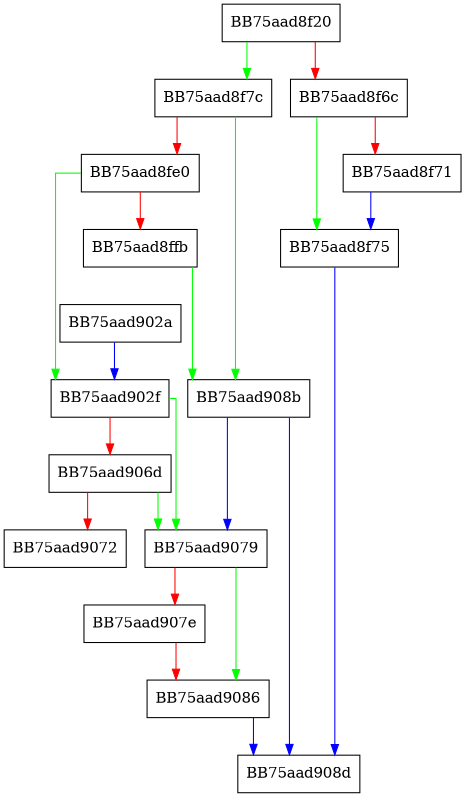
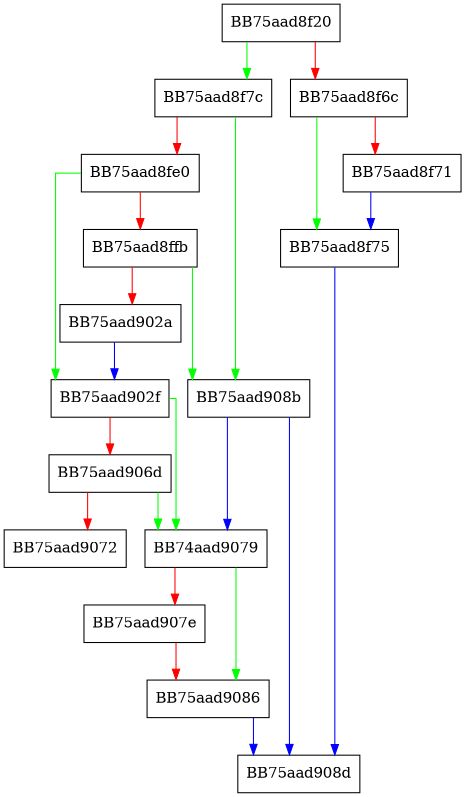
  digraph {
    splines=ortho
    node [shape=box]
    edge [color=red]
    BB75aad8f20
    BB75aad8f7c
    BB75aad8f6c
    BB75aad908b
    BB75aad8fe0
    BB75aad8f75
    BB75aad8f71
    BB75aad908d
-   BB75aad9079
+   BB75aad9079 [label=BB74aad9079]
    BB75aad902f
    BB75aad8ffb
    BB75aad906d
    BB75aad902a
    BB75aad9086
    BB75aad907e
    BB75aad9072
    BB75aad8f20 -> BB75aad8f7c [color=green]
    BB75aad8f20 -> BB75aad8f6c
    BB75aad8f7c -> BB75aad908b [color=green]
    BB75aad8f7c -> BB75aad8fe0
    BB75aad8f6c -> BB75aad8f75 [color=green]
    BB75aad8f6c -> BB75aad8f71
    BB75aad908b -> BB75aad908d [color=blue]
    BB75aad908b -> BB75aad9079 [color=blue]
    BB75aad8fe0 -> BB75aad902f [color=green]
    BB75aad8fe0 -> BB75aad8ffb
    BB75aad8f75 -> BB75aad908d [color=blue]
    BB75aad8f71 -> BB75aad8f75 [color=blue]
    BB75aad9079 -> BB75aad9086 [color=green]
    BB75aad9079 -> BB75aad907e
    BB75aad902f -> BB75aad9079 [color=green]
    BB75aad902f -> BB75aad906d
    BB75aad8ffb -> BB75aad908b [color=green]
+   BB75aad8ffb -> BB75aad902a
    BB75aad906d -> BB75aad9079 [color=green]
    BB75aad906d -> BB75aad9072
    BB75aad902a -> BB75aad902f [color=blue]
    BB75aad9086 -> BB75aad908d [color=blue]
    BB75aad907e -> BB75aad9086
  }
